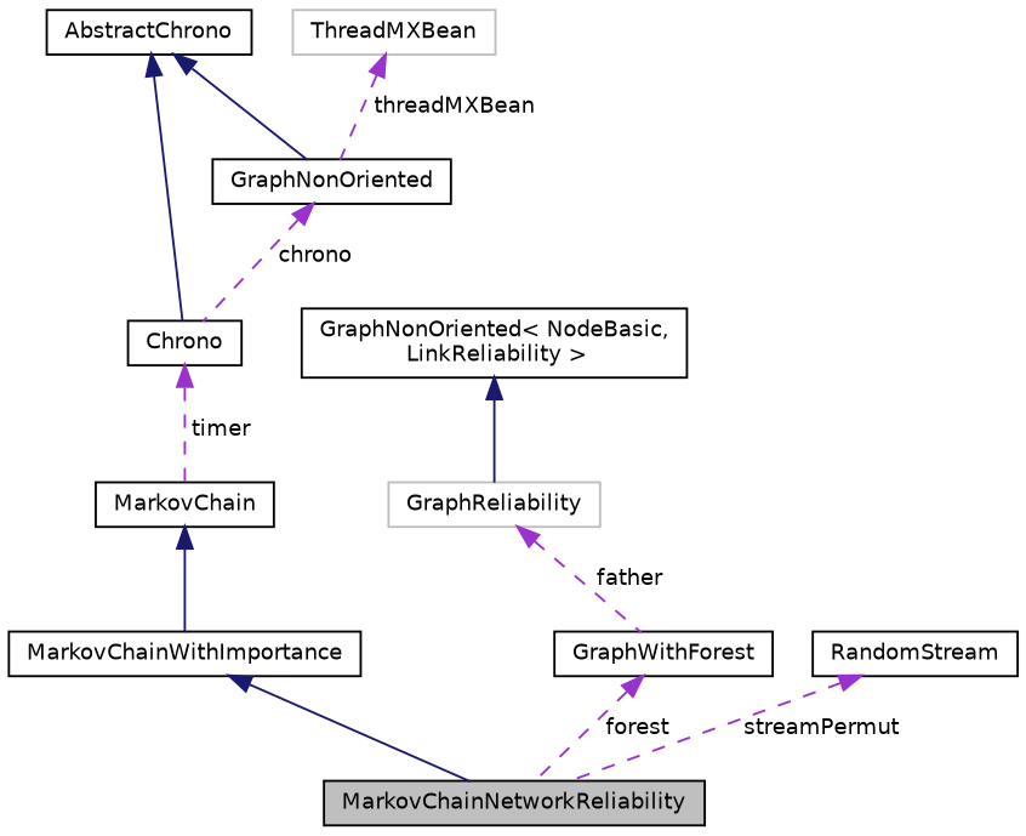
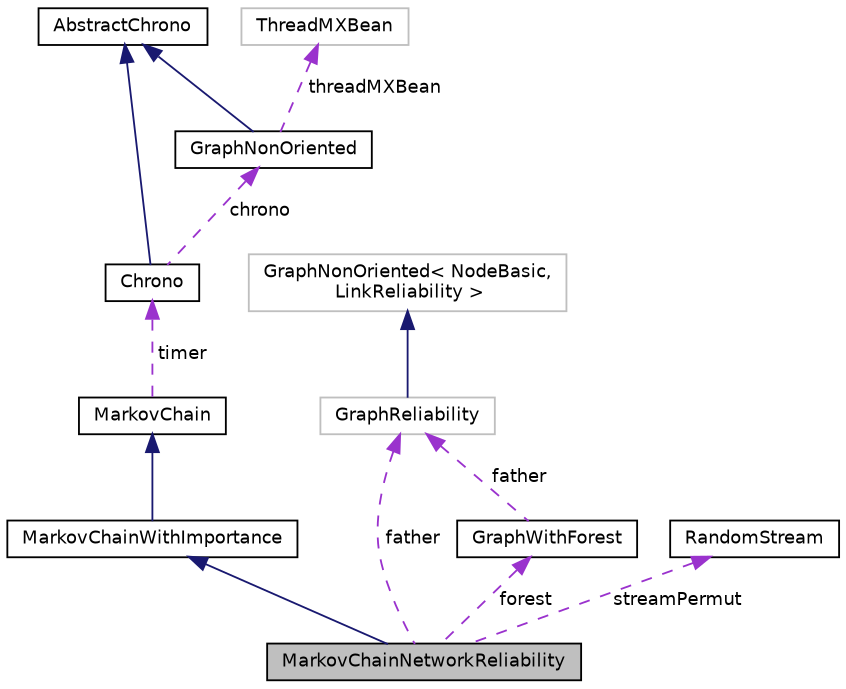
  digraph {
    node [color=black fontname=Helvetica fontsize=10 shape=record]
    edge [color=darkorchid3 dir=back fontname=Helvetica fontsize=10 labelfontname=Helvetica labelfontsize=10 style=dashed]
    n1 [fillcolor=grey75 fontcolor=black height=0.2 label=MarkovChainNetworkReliability style=filled width=0.4]
    n2 [height=0.2 label=MarkovChainWithImportance width=0.4]
    n3 [height=0.2 label=MarkovChain width=0.4]
    n4 [height=0.2 label=GraphWithForest width=0.4]
    n5 [height=0.2 label=Chrono width=0.4]
    n6 [height=0.2 label=AbstractChrono width=0.4]
    n7 [height=0.2 label=GraphNonOriented width=0.4]
    n8 [color=grey75 height=0.2 label=ThreadMXBean width=0.4]
    n9 [color=grey75 height=0.2 label=GraphReliability width=0.4]
-   n10 [height=0.2 label="GraphNonOriented\< NodeBasic,\l LinkReliability \>" width=0.4]
+   n10 [color=grey75 height=0.2 label="GraphNonOriented\< NodeBasic,\l LinkReliability \>" width=0.4]
    n11 [height=0.2 label=RandomStream width=0.4]
    n2 -> n1 [color=midnightblue style=solid]
    n3 -> n2 [color=midnightblue style=solid]
    n4 -> n1 [label=" forest"]
    n5 -> n3 [label=" timer"]
    n6 -> n5 [color=midnightblue style=solid]
    n6 -> n7 [color=midnightblue style=solid]
    n7 -> n5 [label=" chrono"]
    n8 -> n7 [label=" threadMXBean"]
+   n9 -> n1 [label=" father"]
    n9 -> n4 [label=" father"]
    n10 -> n9 [color=midnightblue style=solid]
    n11 -> n1 [label=" streamPermut"]
  }
